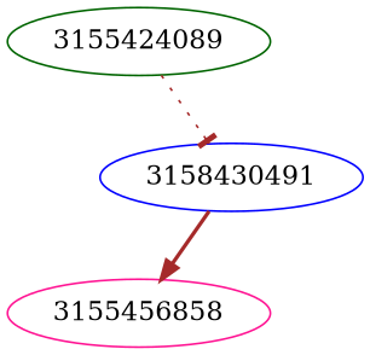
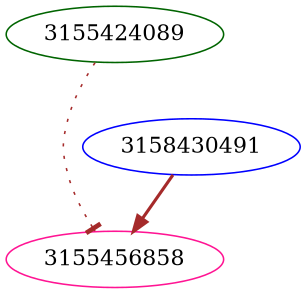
  strict digraph {
    edge [color=brown]
    3155424089 [color=darkgreen]
    3155456858 [color=deeppink]
    n3 [color=blue label=3158430491]
-   3155424089 -> n3 [arrowhead=tee style=dotted]
+   3155424089 -> 3155456858 [arrowhead=tee style=dotted]
    n3 -> 3155456858 [arrowhead=normal style=bold]
  }
